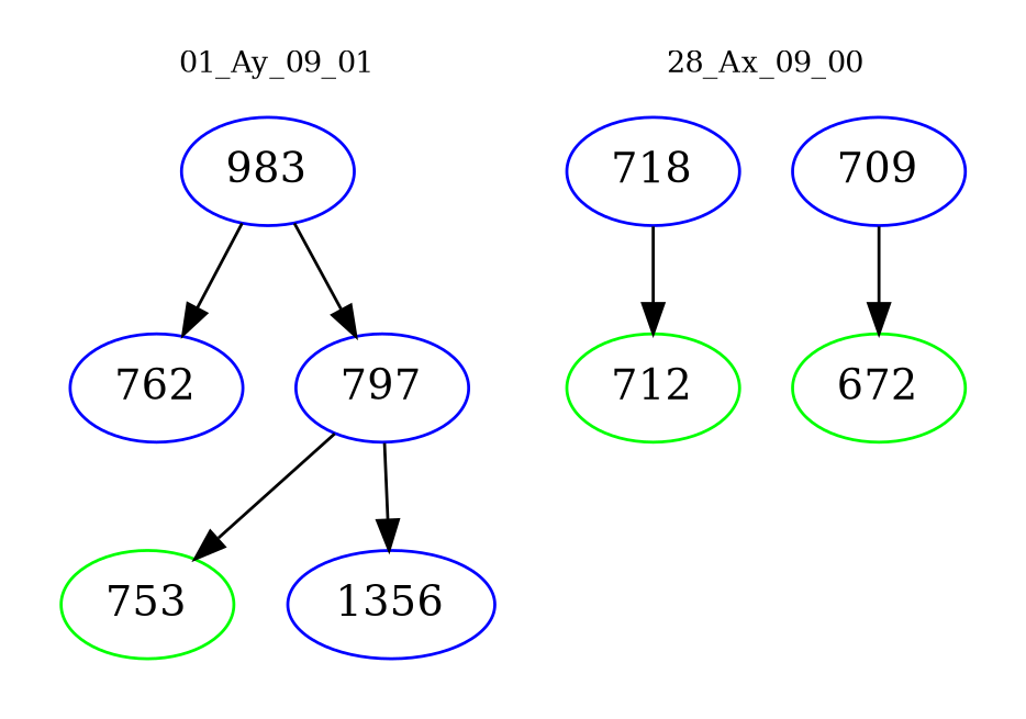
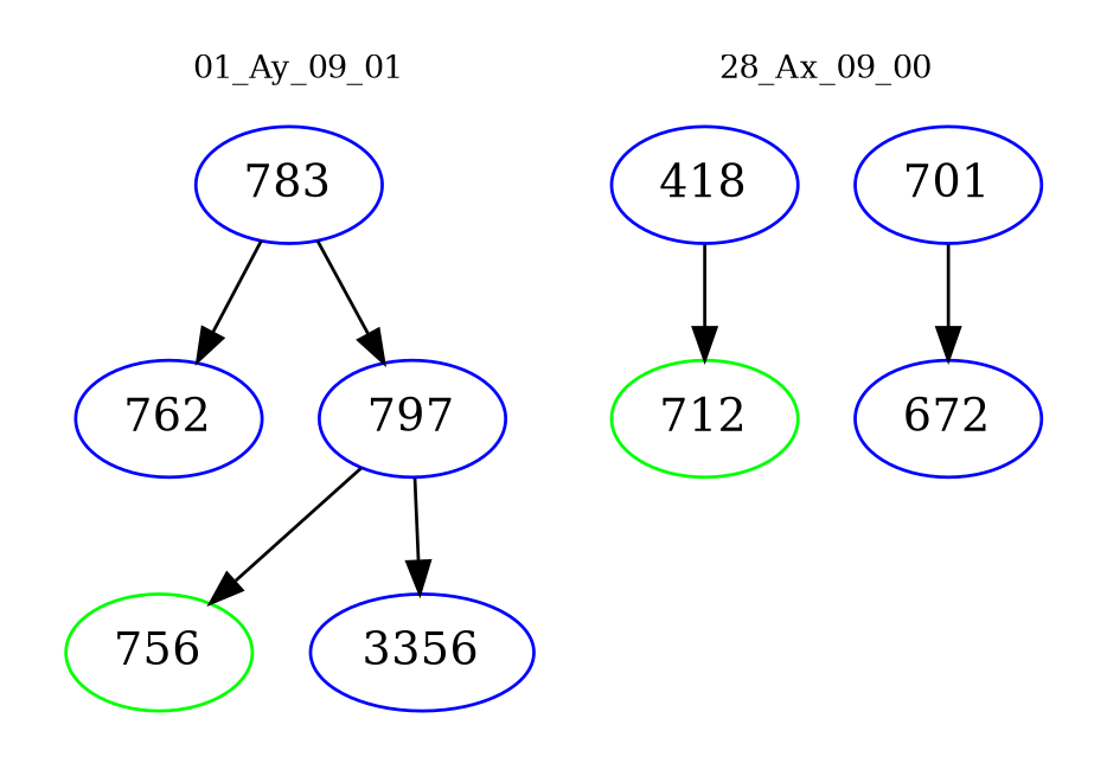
  digraph {
    node [color=blue]
    edge [color=black]
-   n1 [label=983]
+   n1 [label=783]
    n2 [label=762]
    n3 [label=797]
-   n4 [color=green label=753]
-   n5 [label=1356]
-   n6 [label=709]
-   n7 [label=718]
-   n8 [color=green label=672]
+   n4 [color=green label=756]
+   n5 [label=3356]
+   n6 [label=701]
+   n7 [label=418]
+   n8 [label=672]
    n9 [color=green label=712]
    subgraph cluster_1 {
      color=white
      fontsize=10
      label="01_Ay_09_01"
      n1
      n2
      n3
      n4
      n5
    }
    subgraph cluster_2 {
      color=white
      fontsize=10
      label="28_Ax_09_00"
      n6
      n7
      n8
      n9
    }
    n1 -> n2
    n1 -> n3
    n3 -> n4
    n3 -> n5
    n6 -> n8
    n7 -> n9
  }
